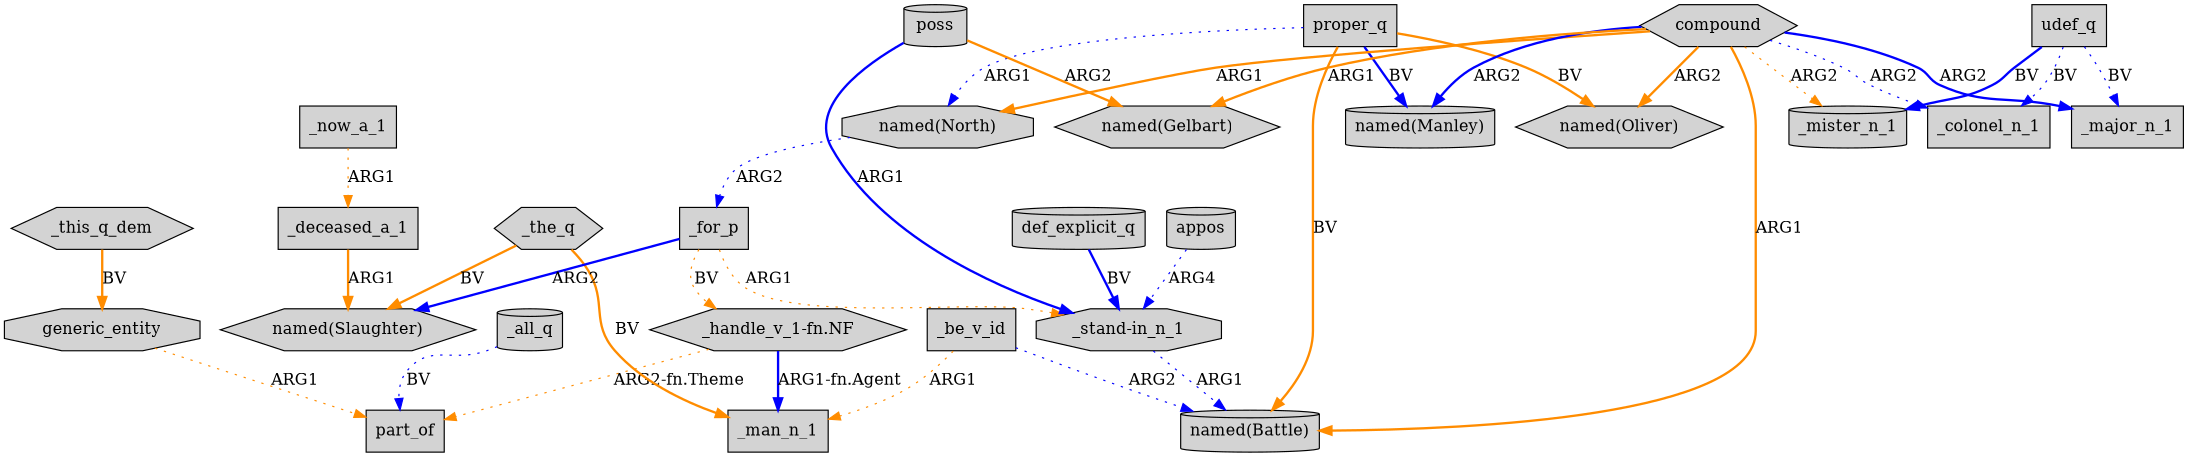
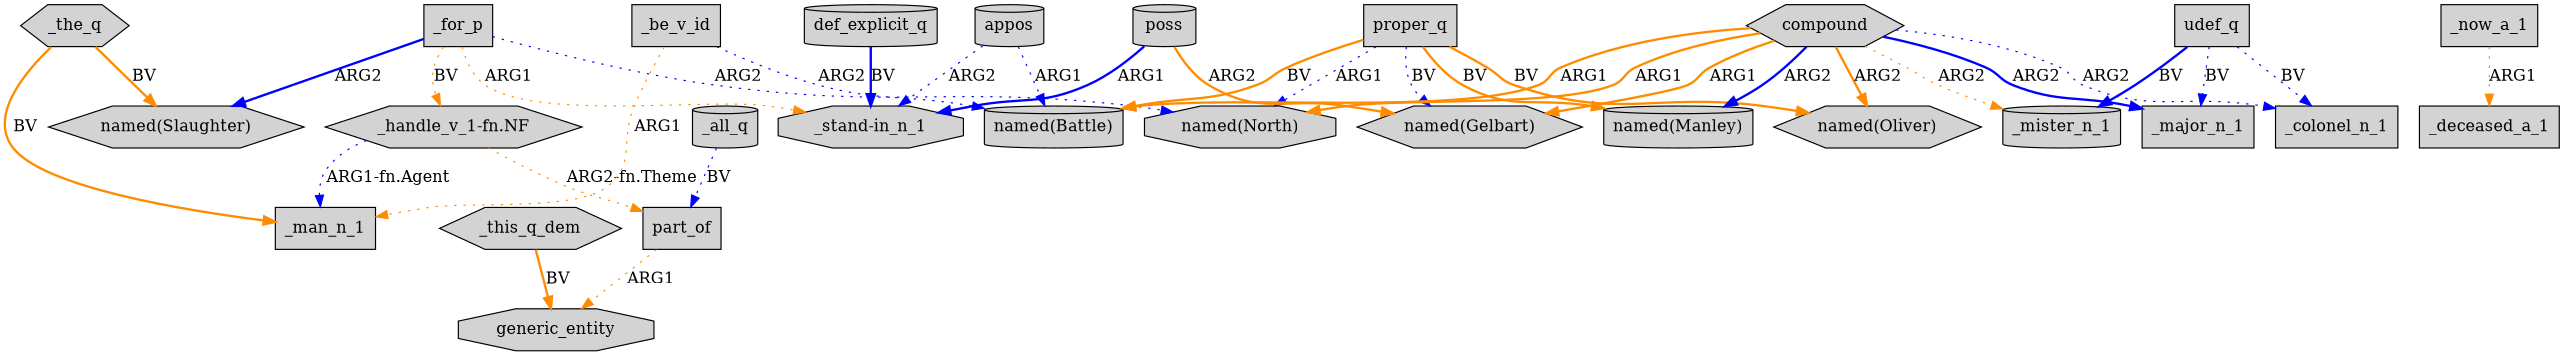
  digraph {
    node [shape=box style=filled]
    edge [color=darkorange style=dotted]
    "_handle_v_1-fn.NF" [shape=hexagon]
    part_of
    _man_n_1
    generic_entity [shape=octagon]
    def_explicit_q [shape=cylinder]
    "_stand-in_n_1" [shape=octagon]
    "named(North)" [shape=octagon]
    proper_q
    "named(Manley)" [shape=cylinder]
    "named(Battle)" [shape=cylinder]
    "named(Gelbart)" [shape=hexagon]
    "named(Oliver)" [shape=hexagon]
    _all_q [shape=cylinder]
    _the_q [shape=hexagon]
    "named(Slaughter)" [shape=hexagon]
    _for_p
    compound [shape=hexagon]
    _mister_n_1 [shape=cylinder]
    _major_n_1
    _colonel_n_1
    appos [shape=cylinder]
    poss [shape=cylinder]
    udef_q
    _be_v_id
    _this_q_dem [shape=hexagon]
    _now_a_1
    _deceased_a_1
    "_handle_v_1-fn.NF" -> part_of [label="ARG2-fn.Theme"]
-   "_handle_v_1-fn.NF" -> _man_n_1 [color=blue label="ARG1-fn.Agent" style=bold]
-   generic_entity -> part_of [label=ARG1]
+   "_handle_v_1-fn.NF" -> _man_n_1 [color=blue label="ARG1-fn.Agent"]
+   part_of -> generic_entity [label=ARG1]
    def_explicit_q -> "_stand-in_n_1" [color=blue label=BV style=bold]
    proper_q -> "named(North)" [color=blue label=ARG1]
-   proper_q -> "named(Manley)" [color=blue label=BV style=bold]
+   proper_q -> "named(Manley)" [label=BV style=bold]
    proper_q -> "named(Battle)" [label=BV style=bold]
+   proper_q -> "named(Gelbart)" [color=blue label=BV]
    proper_q -> "named(Oliver)" [label=BV style=bold]
    _all_q -> part_of [color=blue label=BV]
    _the_q -> _man_n_1 [label=BV style=bold]
    _the_q -> "named(Slaughter)" [label=BV style=bold]
    _for_p -> "_handle_v_1-fn.NF" [label=BV]
    _for_p -> "_stand-in_n_1" [label=ARG1]
-   "named(North)" -> _for_p [color=blue label=ARG2]
+   _for_p -> "named(North)" [color=blue label=ARG2]
    _for_p -> "named(Slaughter)" [color=blue label=ARG2 style=bold]
    compound -> "named(North)" [label=ARG1 style=bold]
    compound -> "named(Manley)" [color=blue label=ARG2 style=bold]
    compound -> "named(Battle)" [label=ARG1 style=bold]
    compound -> "named(Gelbart)" [label=ARG1 style=bold]
    compound -> "named(Oliver)" [label=ARG2 style=bold]
    compound -> _mister_n_1 [label=ARG2]
    compound -> _major_n_1 [color=blue label=ARG2 style=bold]
    compound -> _colonel_n_1 [color=blue label=ARG2]
-   appos -> "_stand-in_n_1" [color=blue label=ARG4]
-   "_stand-in_n_1" -> "named(Battle)" [color=blue label=ARG1]
+   appos -> "_stand-in_n_1" [color=blue label=ARG2]
+   appos -> "named(Battle)" [color=blue label=ARG1]
    poss -> "_stand-in_n_1" [color=blue label=ARG1 style=bold]
    poss -> "named(Gelbart)" [label=ARG2 style=bold]
    udef_q -> _mister_n_1 [color=blue label=BV style=bold]
    udef_q -> _major_n_1 [color=blue label=BV]
    udef_q -> _colonel_n_1 [color=blue label=BV]
    _be_v_id -> _man_n_1 [label=ARG1]
    _be_v_id -> "named(Battle)" [color=blue label=ARG2]
    _this_q_dem -> generic_entity [label=BV style=bold]
    _now_a_1 -> _deceased_a_1 [label=ARG1]
-   _deceased_a_1 -> "named(Slaughter)" [label=ARG1 style=bold]
  }
